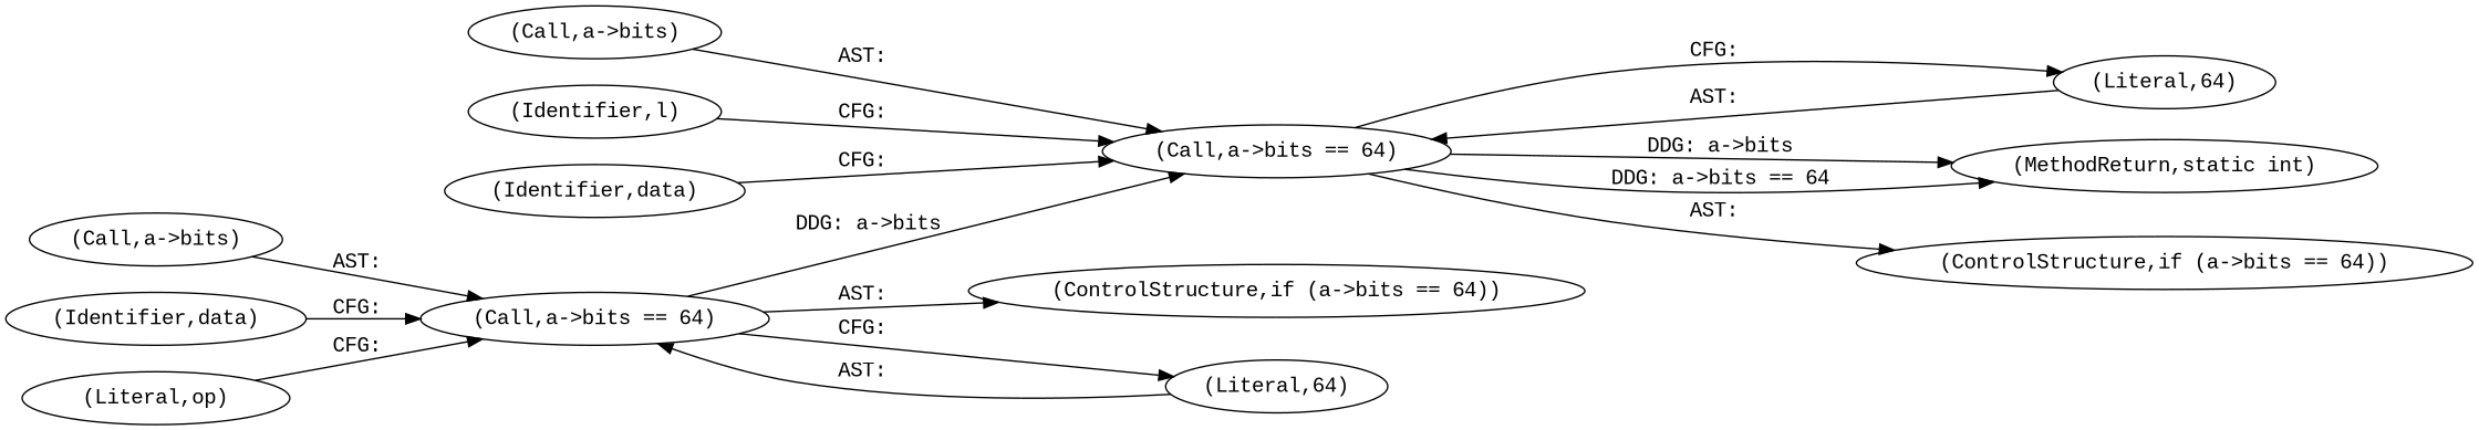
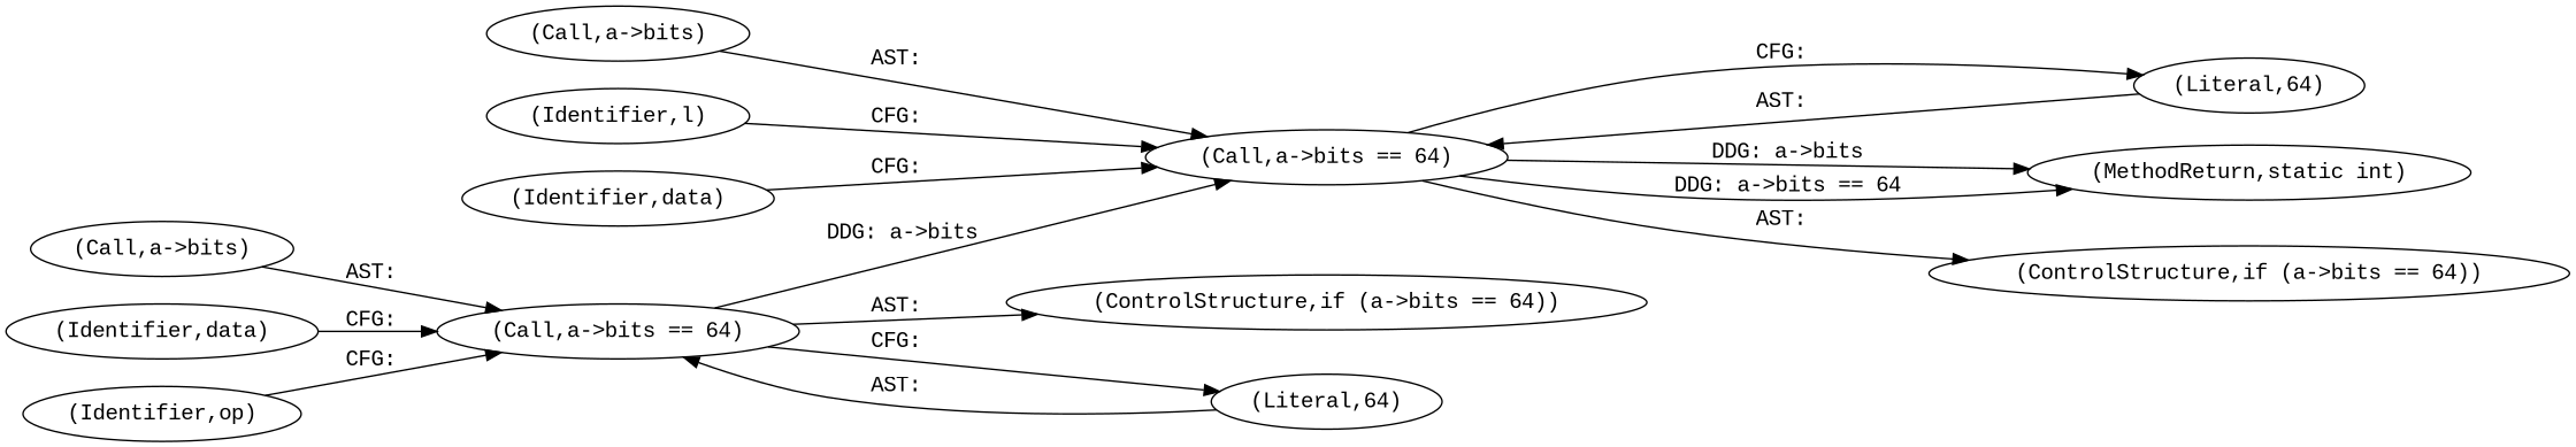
  digraph {
    rankdir=LR
    fontname="Liberation Mono"
    node [fontname="Liberation Mono"]
    edge [fontname="Liberation Mono"]
    n1 [label="(Call,a->bits == 64)"]
    n2 [label="(Call,a->bits == 64)"]
    n3 [label="(ControlStructure,if (a->bits == 64))"]
    n4 [label="(Literal,64)"]
    n5 [label="(Literal,64)"]
    n6 [label="(MethodReturn,static int)"]
    n7 [label="(ControlStructure,if (a->bits == 64))"]
    n8 [label="(Call,a->bits)"]
    n9 [label="(Identifier,data)"]
    n10 [label="(Call,a->bits)"]
    n11 [label="(Identifier,l)"]
-   n12 [label="(Literal,op)"]
+   n12 [label="(Identifier,op)"]
    n13 [label="(Identifier,data)"]
    n1 -> n2 [label="DDG: a->bits"]
    n1 -> n3 [label="AST: "]
    n1 -> n4 [label="CFG: "]
    n2 -> n5 [label="CFG: "]
    n2 -> n6 [label="DDG: a->bits"]
    n2 -> n6 [label="DDG: a->bits == 64"]
    n2 -> n7 [label="AST: "]
    n4 -> n1 [label="AST: "]
    n5 -> n2 [label="AST: "]
    n8 -> n1 [label="AST: "]
    n9 -> n1 [label="CFG: "]
    n10 -> n2 [label="AST: "]
    n11 -> n2 [label="CFG: "]
    n12 -> n1 [label="CFG: "]
    n13 -> n2 [label="CFG: "]
  }
